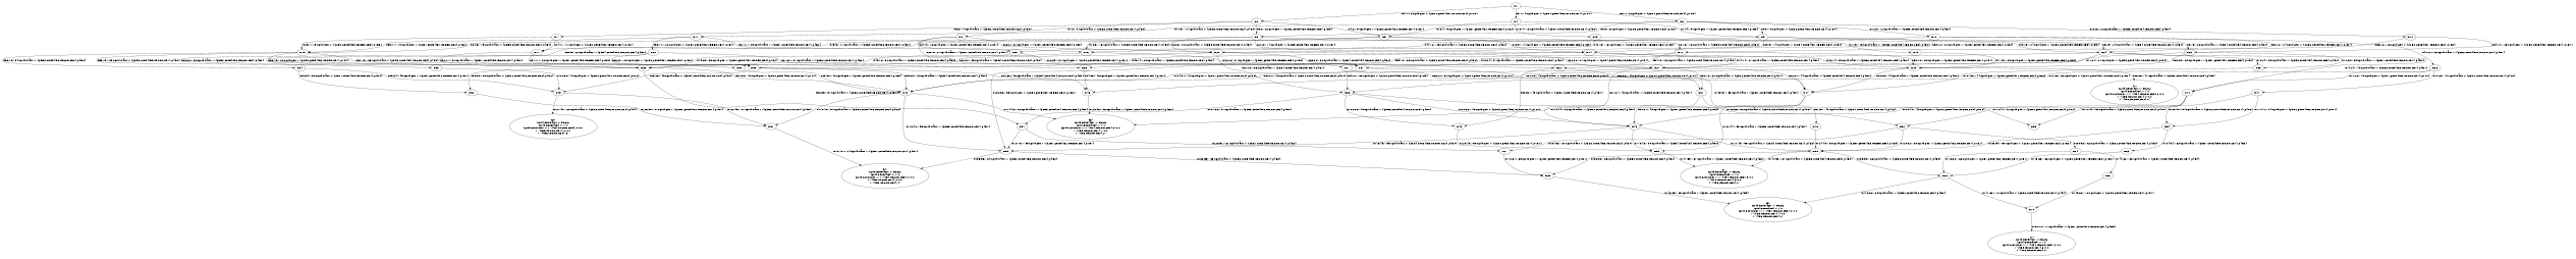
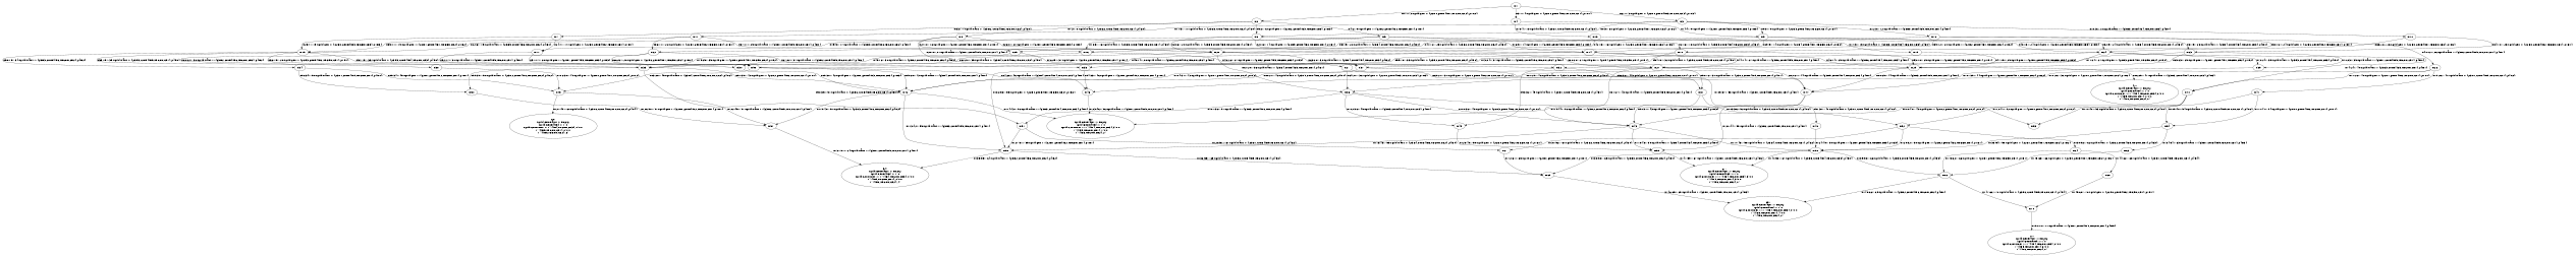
  digraph {
    n1 [label="47:\nsgrid'Generator 1: empty\nsgrid'Generated 1: 1`0\nsgrid'Consumer 1: 1`({i=4,t=CON,c=3},6)++\n1`({i=5,t=CON,c=1},0)++\n1`({i=6,t=CON,c=2},0)\n"]
    n2 [label="56:\nsgrid'Generator 1: empty\nsgrid'Generated 1: 1`0\nsgrid'Consumer 1: 1`({i=4,t=CON,c=3},3)++\n1`({i=5,t=CON,c=1},1)++\n1`({i=6,t=CON,c=2},2)\n"]
    n3 [label="60:\nsgrid'Generator 1: empty\nsgrid'Generated 1: 1`0\nsgrid'Consumer 1: 1`({i=4,t=CON,c=3},0)++\n1`({i=5,t=CON,c=1},0)++\n1`({i=6,t=CON,c=2},6)\n"]
    n4 [label="64:\nsgrid'Generator 1: empty\nsgrid'Generated 1: 1`0\nsgrid'Consumer 1: 1`({i=4,t=CON,c=3},0)++\n1`({i=5,t=CON,c=1},2)++\n1`({i=6,t=CON,c=2},4)\n"]
    n5 [label="67:\nsgrid'Generator 1: empty\nsgrid'Generated 1: 1`0\nsgrid'Consumer 1: 1`({i=4,t=CON,c=3},3)++\n1`({i=5,t=CON,c=1},3)++\n1`({i=6,t=CON,c=2},0)\n"]
    n6 [label="69:\nsgrid'Generator 1: empty\nsgrid'Generated 1: 1`0\nsgrid'Consumer 1: 1`({i=4,t=CON,c=3},0)++\n1`({i=5,t=CON,c=1},4)++\n1`({i=6,t=CON,c=2},2)\n"]
    n7 [label="71:\nsgrid'Generator 1: empty\nsgrid'Generated 1: 1`0\nsgrid'Consumer 1: 1`({i=4,t=CON,c=3},0)++\n1`({i=5,t=CON,c=1},6)++\n1`({i=6,t=CON,c=2},0)\n"]
    N1
    N4
    N3
    N2
    N13
    N5
    N9
    N10
    N11
    N12
    N6
    N8
    N7
    N24
    N16
    N14
    N15
    N17
    N23
    N22
    N18
    N25
    N19
    N26
    N20
    N21
    N29
    N39
    N55
    N33
    N32
    N44
    N46
    N49
    N35
    N37
    n44 [label=N98]
    N38
    N34
    N42
    N50
    N51
    N53
    N45
    N36
    N40
    N41
    N27
    N43
    N52
    N54
    N31
    N30
    N48
    N59
    N57
    N58
    N61
    n66 [label=N64]
    N63
    N65
    N66
    N68
    N70
    N1 -> N4 [label="A3:1->4:sgrid'gen 1: {p2=0,gen={i=2,t=GEN,c=1},p1=1}"]
    N1 -> N3 [label="A2:1->3:sgrid'gen 1: {p2=0,gen={i=3,t=GEN,c=3},p1=3}"]
    N1 -> N2 [label="A1:1->2:sgrid'gen 1: {p2=0,gen={i=1,t=GEN,c=2},p1=2}"]
    N4 -> N13 [label="A15:4->13:sgrid'trans 1: {p3=1,con={i=5,t=CON,c=1},p4=0}"]
-   N4 -> N5 [label="A13:4->5:sgrid'gen 1: {p2=1,gen={i=1,t=GEN,c=2},p1=2}"]
    N4 -> N9 [label="A14:4->9:sgrid'gen 1: {p2=1,gen={i=3,t=GEN,c=3},p1=3}"]
    N3 -> N9 [label="A9:3->9:sgrid'gen 1: {p2=3,gen={i=2,t=GEN,c=1},p1=1}"]
    N3 -> N10 [label="A10:3->10:sgrid'trans 1: {p3=3,con={i=4,t=CON,c=3},p4=0}"]
    N3 -> N11 [label="A11:3->11:sgrid'trans 1: {p3=3,con={i=6,t=CON,c=2},p4=0}"]
    N3 -> N12 [label="A12:3->12:sgrid'trans 1: {p3=3,con={i=5,t=CON,c=1},p4=0}"]
    N3 -> N6 [label="A8:3->6:sgrid'gen 1: {p2=3,gen={i=1,t=GEN,c=2},p1=2}"]
    N2 -> N5 [label="A4:2->5:sgrid'gen 1: {p2=2,gen={i=2,t=GEN,c=1},p1=1}"]
    N2 -> N6 [label="A5:2->6:sgrid'gen 1: {p2=2,gen={i=3,t=GEN,c=3},p1=3}"]
    N2 -> N8 [label="A7:2->8:sgrid'trans 1: {p3=2,con={i=5,t=CON,c=1},p4=0}"]
    N2 -> N7 [label="A6:2->7:sgrid'trans 1: {p3=2,con={i=6,t=CON,c=2},p4=0}"]
    N13 -> N24 [label="A43:13->24:sgrid'gen 1: {p2=0,gen={i=3,t=GEN,c=3},p1=3}"]
    N13 -> N16 [label="A42:13->16:sgrid'gen 1: {p2=0,gen={i=1,t=GEN,c=2},p1=2}"]
    N5 -> N16 [label="A18:5->16:sgrid'trans 1: {p3=3,con={i=5,t=CON,c=1},p4=0}"]
    N5 -> N14 [label="A16:5->14:sgrid'gen 1: {p2=3,gen={i=3,t=GEN,c=3},p1=3}"]
    N5 -> N15 [label="A17:5->15:sgrid'trans 1: {p3=3,con={i=4,t=CON,c=3},p4=0}"]
    N5 -> N17 [label="A19:5->17:sgrid'trans 1: {p3=3,con={i=6,t=CON,c=2},p4=0}"]
    N9 -> N24 [label="A32:9->24:sgrid'trans 1: {p3=4,con={i=5,t=CON,c=1},p4=0}"]
    N9 -> N14 [label="A29:9->14:sgrid'gen 1: {p2=4,gen={i=1,t=GEN,c=2},p1=2}"]
    N9 -> N23 [label="A31:9->23:sgrid'trans 1: {p3=4,con={i=4,t=CON,c=3},p4=0}"]
-   N9 -> N35 [label="A30:9->22:sgrid'trans 1: {p3=4,con={i=6,t=CON,c=2},p4=0}"]
+   N9 -> N22 [label="A30:9->22:sgrid'trans 1: {p3=4,con={i=6,t=CON,c=2},p4=0}"]
    N10 -> N23 [label="A34:10->23:sgrid'gen 1: {p2=0,gen={i=2,t=GEN,c=1},p1=1}"]
    N10 -> N18 [label="A33:10->18:sgrid'gen 1: {p2=0,gen={i=1,t=GEN,c=2},p1=2}"]
    N11 -> N22 [label="A36:11->22:sgrid'gen 1: {p2=1,gen={i=2,t=GEN,c=1},p1=1}"]
    N11 -> N25 [label="A37:11->25:sgrid'trans 1: {p3=1,con={i=5,t=CON,c=1},p4=0}"]
    N11 -> N19 [label="A35:11->19:sgrid'gen 1: {p2=1,gen={i=1,t=GEN,c=2},p1=2}"]
    N12 -> N24 [label="A38:12->24:sgrid'gen 1: {p2=2,gen={i=2,t=GEN,c=1},p1=1}"]
    N12 -> N25 [label="A41:12->25:sgrid'trans 1: {p3=2,con={i=6,t=CON,c=2},p4=0}"]
    N12 -> N26 [label="A40:12->26:sgrid'trans 1: {p3=2,con={i=5,t=CON,c=1},p4=1}"]
    N12 -> N20 [label="A39:12->20:sgrid'gen 1: {p2=2,gen={i=1,t=GEN,c=2},p1=2}"]
    N6 -> N14 [label="A20:6->14:sgrid'gen 1: {p2=5,gen={i=2,t=GEN,c=1},p1=1}"]
    N6 -> N18 [label="A21:6->18:sgrid'trans 1: {p3=5,con={i=4,t=CON,c=3},p4=0}"]
    N6 -> N19 [label="A22:6->19:sgrid'trans 1: {p3=5,con={i=6,t=CON,c=2},p4=0}"]
    N6 -> N20 [label="A23:6->20:sgrid'trans 1: {p3=5,con={i=5,t=CON,c=1},p4=0}"]
    N8 -> N16 [label="A27:8->16:sgrid'gen 1: {p2=1,gen={i=2,t=GEN,c=1},p1=1}"]
    N8 -> N20 [label="A26:8->20:sgrid'gen 1: {p2=1,gen={i=3,t=GEN,c=3},p1=3}"]
    N8 -> N21 [label="A28:8->21:sgrid'trans 1: {p3=1,con={i=5,t=CON,c=1},p4=1}"]
    N7 -> N17 [label="A24:7->17:sgrid'gen 1: {p2=0,gen={i=2,t=GEN,c=1},p1=1}"]
    N7 -> N19 [label="A25:7->19:sgrid'gen 1: {p2=0,gen={i=3,t=GEN,c=3},p1=3}"]
    N24 -> N39 [label="A72:24->39:sgrid'trans 1: {p3=3,con={i=4,t=CON,c=3},p4=0}"]
    N24 -> N37 [label="A73:24->37:sgrid'trans 1: {p3=3,con={i=6,t=CON,c=2},p4=0}"]
    N24 -> N40 [label="A74:24->40:sgrid'trans 1: {p3=3,con={i=5,t=CON,c=1},p4=1}"]
    N24 -> N27 [label="A71:24->27:sgrid'gen 1: {p2=3,gen={i=1,t=GEN,c=2},p1=2}"]
    N16 -> N27 [label="A48:16->27:sgrid'gen 1: {p2=2,gen={i=3,t=GEN,c=3},p1=3}"]
    N16 -> N30 [label="A49:16->30:sgrid'trans 1: {p3=2,con={i=6,t=CON,c=2},p4=0}"]
    N14 -> N29 [label="A46:14->29:sgrid'trans 1: {p3=6,con={i=4,t=CON,c=3},p4=0}"]
    N14 -> n44 [label="A45:14->28:sgrid'trans 1: {p3=6,con={i=6,t=CON,c=2},p4=0}"]
    N14 -> N27 [label="A44:14->27:sgrid'trans 1: {p3=6,con={i=5,t=CON,c=1},p4=0}"]
    N15 -> N29 [label="A47:15->29:sgrid'gen 1: {p2=0,gen={i=3,t=GEN,c=3},p1=3}"]
    N17 -> n44 [label="A51:17->28:sgrid'gen 1: {p2=1,gen={i=3,t=GEN,c=3},p1=3}"]
    N17 -> N30 [label="A52:17->30:sgrid'trans 1: {p3=1,con={i=5,t=CON,c=1},p4=0}"]
    N23 -> N29 [label="A69:23->29:sgrid'gen 1: {p2=1,gen={i=1,t=GEN,c=2},p1=2}"]
    N23 -> N39 [label="A70:23->39:sgrid'trans 1: {p3=1,con={i=5,t=CON,c=1},p4=0}"]
    N23 -> N55 [label="A132:53->55:sgrid'gen 1: {p2=0,gen={i=1,t=GEN,c=2},p1=2}"]
    N22 -> N37 [label="A67:22->37:sgrid'trans 1: {p3=2,con={i=5,t=CON,c=1},p4=0}"]
    N22 -> n44 [label="A66:22->28:sgrid'gen 1: {p2=2,gen={i=1,t=GEN,c=2},p1=2}"]
    N22 -> N38 [label="A68:22->38:sgrid'trans 1: {p3=2,con={i=6,t=CON,c=2},p4=2}"]
    N18 -> N29 [label="A53:18->29:sgrid'gen 1: {p2=2,gen={i=2,t=GEN,c=1},p1=1}"]
    N18 -> N33 [label="A55:18->33:sgrid'trans 1: {p3=2,con={i=6,t=CON,c=2},p4=0}"]
    N18 -> N32 [label="A54:18->32:sgrid'trans 1: {p3=2,con={i=5,t=CON,c=1},p4=0}"]
    N25 -> N35 [label="A75:25->35:sgrid'gen 1: {p2=0,gen={i=1,t=GEN,c=2},p1=2}"]
    N25 -> N37 [label="A76:25->37:sgrid'gen 1: {p2=0,gen={i=2,t=GEN,c=1},p1=1}"]
    N19 -> N33 [label="A57:19->33:sgrid'trans 1: {p3=3,con={i=4,t=CON,c=3},p4=0}"]
    N19 -> N35 [label="A59:19->35:sgrid'trans 1: {p3=3,con={i=5,t=CON,c=1},p4=0}"]
    N19 -> n44 [label="A56:19->28:sgrid'gen 1: {p2=3,gen={i=2,t=GEN,c=1},p1=1}"]
    N19 -> N34 [label="A58:19->34:sgrid'trans 1: {p3=3,con={i=6,t=CON,c=2},p4=2}"]
    N26 -> N36 [label="A78:26->36:sgrid'gen 1: {p2=1,gen={i=1,t=GEN,c=2},p1=2}"]
    N26 -> N40 [label="A77:26->40:sgrid'gen 1: {p2=1,gen={i=2,t=GEN,c=1},p1=1}"]
    N26 -> N41 [label="A79:26->41:sgrid'trans 1: {p3=1,con={i=5,t=CON,c=1},p4=2}"]
    N20 -> N32 [label="A63:20->32:sgrid'trans 1: {p3=4,con={i=4,t=CON,c=3},p4=0}"]
    N20 -> N35 [label="A62:20->35:sgrid'trans 1: {p3=4,con={i=6,t=CON,c=2},p4=0}"]
    N20 -> N36 [label="A61:20->36:sgrid'trans 1: {p3=4,con={i=5,t=CON,c=1},p4=1}"]
    N20 -> N27 [label="A60:20->27:sgrid'gen 1: {p2=4,gen={i=2,t=GEN,c=1},p1=1}"]
    N21 -> N36 [label="A64:21->36:sgrid'gen 1: {p2=0,gen={i=3,t=GEN,c=3},p1=3}"]
    N21 -> N31 [label="A65:21->31:sgrid'gen 1: {p2=0,gen={i=2,t=GEN,c=1},p1=1}"]
    N29 -> n1 [label="A86:29->47:sgrid'trans 1: {p3=3,con={i=4,t=CON,c=3},p4=3}"]
    N29 -> N44 [label="A88:29->44:sgrid'trans 1: {p3=3,con={i=5,t=CON,c=1},p4=0}"]
    N29 -> N46 [label="A87:29->46:sgrid'trans 1: {p3=3,con={i=6,t=CON,c=2},p4=0}"]
    N39 -> N44 [label="A107:39->44:sgrid'gen 1: {p2=0,gen={i=1,t=GEN,c=2},p1=2}"]
    N55 -> n4 [label="A135:55->64:sgrid'trans 1: {p3=2,con={i=6,t=CON,c=2},p4=2}"]
    N55 -> N65 [label="A136:55->65:sgrid'trans 1: {p3=2,con={i=5,t=CON,c=1},p4=2}"]
    N33 -> N46 [label="A94:33->46:sgrid'gen 1: {p2=0,gen={i=2,t=GEN,c=1},p1=1}"]
    N32 -> N44 [label="A92:32->44:sgrid'gen 1: {p2=1,gen={i=2,t=GEN,c=1},p1=1}"]
    N32 -> N49 [label="A93:32->49:sgrid'trans 1: {p3=1,con={i=5,t=CON,c=1},p4=1}"]
    N44 -> n2 [label="A119:44->56:sgrid'trans 1: {p3=2,con={i=6,t=CON,c=2},p4=0}"]
    N44 -> N59 [label="A120:44->59:sgrid'trans 1: {p3=2,con={i=5,t=CON,c=1},p4=1}"]
    N46 -> n2 [label="A123:46->56:sgrid'trans 1: {p3=1,con={i=5,t=CON,c=1},p4=0}"]
    N49 -> N59 [label="A125:49->59:sgrid'gen 1: {p2=0,gen={i=2,t=GEN,c=1},p1=1}"]
    N35 -> N42 [label="A97:35->42:sgrid'gen 1: {p2=2,gen={i=2,t=GEN,c=1},p1=1}"]
    N35 -> N50 [label="A99:35->50:sgrid'trans 1: {p3=2,con={i=6,t=CON,c=2},p4=2}"]
    N35 -> N51 [label="A98:35->51:sgrid'trans 1: {p3=2,con={i=5,t=CON,c=1},p4=1}"]
    N37 -> N42 [label="A104:37->42:sgrid'gen 1: {p2=1,gen={i=1,t=GEN,c=2},p1=2}"]
    N37 -> N53 [label="A105:37->53:sgrid'trans 1: {p3=1,con={i=5,t=CON,c=1},p4=1}"]
    n44 -> N46 [label="A84:28->46:sgrid'trans 1: {p3=4,con={i=4,t=CON,c=3},p4=0}"]
    n44 -> N42 [label="A85:28->42:sgrid'trans 1: {p3=4,con={i=5,t=CON,c=1},p4=0}"]
    n44 -> N45 [label="A83:28->45:sgrid'trans 1: {p3=4,con={i=6,t=CON,c=2},p4=2}"]
    N38 -> N45 [label="A106:38->45:sgrid'gen 1: {p2=0,gen={i=1,t=GEN,c=2},p1=2}"]
    N34 -> N50 [label="A96:34->50:sgrid'trans 1: {p3=1,con={i=5,t=CON,c=1},p4=0}"]
    N34 -> N45 [label="A95:34->45:sgrid'gen 1: {p2=1,gen={i=2,t=GEN,c=1},p1=1}"]
    N42 -> n2 [label="A114:42->56:sgrid'trans 1: {p3=3,con={i=4,t=CON,c=3},p4=0}"]
    N42 -> N55 [label="A113:42->55:sgrid'trans 1: {p3=3,con={i=5,t=CON,c=1},p4=1}"]
    N42 -> N57 [label="A115:42->57:sgrid'trans 1: {p3=3,con={i=6,t=CON,c=2},p4=2}"]
    N50 -> N57 [label="A126:50->57:sgrid'gen 1: {p2=0,gen={i=2,t=GEN,c=1},p1=1}"]
    N51 -> N55 [label="A127:51->55:sgrid'gen 1: {p2=1,gen={i=2,t=GEN,c=1},p1=1}"]
    N51 -> N61 [label="A128:51->61:sgrid'trans 1: {p3=1,con={i=5,t=CON,c=1},p4=2}"]
    N45 -> n3 [label="A121:45->60:sgrid'trans 1: {p3=2,con={i=6,t=CON,c=2},p4=4}"]
    N45 -> N57 [label="A122:45->57:sgrid'trans 1: {p3=2,con={i=5,t=CON,c=1},p4=0}"]
    N36 -> N49 [label="A102:36->49:sgrid'trans 1: {p3=3,con={i=4,t=CON,c=3},p4=0}"]
    N36 -> N51 [label="A101:36->51:sgrid'trans 1: {p3=3,con={i=6,t=CON,c=2},p4=0}"]
    N36 -> N43 [label="A100:36->43:sgrid'gen 1: {p2=3,gen={i=2,t=GEN,c=1},p1=1}"]
    N36 -> N52 [label="A103:36->52:sgrid'trans 1: {p3=3,con={i=5,t=CON,c=1},p4=2}"]
    N40 -> N53 [label="A110:40->53:sgrid'trans 1: {p3=2,con={i=6,t=CON,c=2},p4=0}"]
    N40 -> N43 [label="A108:40->43:sgrid'gen 1: {p2=2,gen={i=1,t=GEN,c=2},p1=2}"]
    N40 -> N54 [label="A109:40->54:sgrid'trans 1: {p3=2,con={i=5,t=CON,c=1},p4=2}"]
    N41 -> N52 [label="A112:41->52:sgrid'gen 1: {p2=0,gen={i=1,t=GEN,c=2},p1=2}"]
    N41 -> N54 [label="A111:41->54:sgrid'gen 1: {p2=0,gen={i=2,t=GEN,c=1},p1=1}"]
    N27 -> N44 [label="A82:27->44:sgrid'trans 1: {p3=5,con={i=4,t=CON,c=3},p4=0}"]
    N27 -> N42 [label="A80:27->42:sgrid'trans 1: {p3=5,con={i=6,t=CON,c=2},p4=0}"]
    N27 -> N43 [label="A81:27->43:sgrid'trans 1: {p3=5,con={i=5,t=CON,c=1},p4=1}"]
    N27 -> N31 [label="A50:16->31:sgrid'trans 1: {p3=2,con={i=5,t=CON,c=1},p4=1}"]
    N43 -> N55 [label="A116:43->55:sgrid'trans 1: {p3=4,con={i=6,t=CON,c=2},p4=0}"]
    N43 -> N59 [label="A118:43->59:sgrid'trans 1: {p3=4,con={i=4,t=CON,c=3},p4=0}"]
    N43 -> N58 [label="A117:43->58:sgrid'trans 1: {p3=4,con={i=5,t=CON,c=1},p4=2}"]
    N52 -> N58 [label="A129:52->58:sgrid'gen 1: {p2=2,gen={i=2,t=GEN,c=1},p1=1}"]
    N52 -> N61 [label="A131:52->61:sgrid'trans 1: {p3=2,con={i=6,t=CON,c=2},p4=0}"]
    N52 -> n66 [label="A130:52->62:sgrid'trans 1: {p3=2,con={i=5,t=CON,c=1},p4=3}"]
    N54 -> N58 [label="A133:54->58:sgrid'gen 1: {p2=1,gen={i=1,t=GEN,c=2},p1=2}"]
    N54 -> N63 [label="A134:54->63:sgrid'trans 1: {p3=1,con={i=5,t=CON,c=1},p4=3}"]
    N31 -> N43 [label="A90:31->43:sgrid'gen 1: {p2=1,gen={i=3,t=GEN,c=3},p1=3}"]
    N31 -> N48 [label="A91:31->48:sgrid'trans 1: {p3=1,con={i=5,t=CON,c=1},p4=2}"]
    N30 -> N42 [label="A89:30->42:sgrid'gen 1: {p2=0,gen={i=3,t=GEN,c=3},p1=3}"]
    N48 -> N58 [label="A124:48->58:sgrid'gen 1: {p2=0,gen={i=3,t=GEN,c=3},p1=3}"]
    N59 -> n5 [label="A141:59->67:sgrid'trans 1: {p3=1,con={i=5,t=CON,c=1},p4=2}"]
    N57 -> n4 [label="A137:57->64:sgrid'trans 1: {p3=1,con={i=5,t=CON,c=1},p4=1}"]
    N58 -> n5 [label="A140:58->67:sgrid'trans 1: {p3=3,con={i=4,t=CON,c=3},p4=0}"]
    N58 -> N65 [label="A138:58->65:sgrid'trans 1: {p3=3,con={i=6,t=CON,c=2},p4=0}"]
    N58 -> N66 [label="A139:58->66:sgrid'trans 1: {p3=3,con={i=5,t=CON,c=1},p4=3}"]
    N61 -> N65 [label="A142:61->65:sgrid'gen 1: {p2=0,gen={i=2,t=GEN,c=1},p1=1}"]
    n66 -> N66 [label="A143:62->66:sgrid'gen 1: {p2=1,gen={i=2,t=GEN,c=1},p1=1}"]
    n66 -> N68 [label="A144:62->68:sgrid'trans 1: {p3=1,con={i=5,t=CON,c=1},p4=4}"]
    N63 -> N66 [label="A145:63->66:sgrid'gen 1: {p2=0,gen={i=1,t=GEN,c=2},p1=2}"]
    N65 -> n6 [label="A146:65->69:sgrid'trans 1: {p3=1,con={i=5,t=CON,c=1},p4=3}"]
    N66 -> n6 [label="A148:66->69:sgrid'trans 1: {p3=2,con={i=6,t=CON,c=2},p4=0}"]
    N66 -> N70 [label="A147:66->70:sgrid'trans 1: {p3=2,con={i=5,t=CON,c=1},p4=4}"]
    N68 -> N70 [label="A149:68->70:sgrid'gen 1: {p2=0,gen={i=2,t=GEN,c=1},p1=1}"]
    N70 -> n7 [label="A150:70->71:sgrid'trans 1: {p3=1,con={i=5,t=CON,c=1},p4=5}"]
  }
